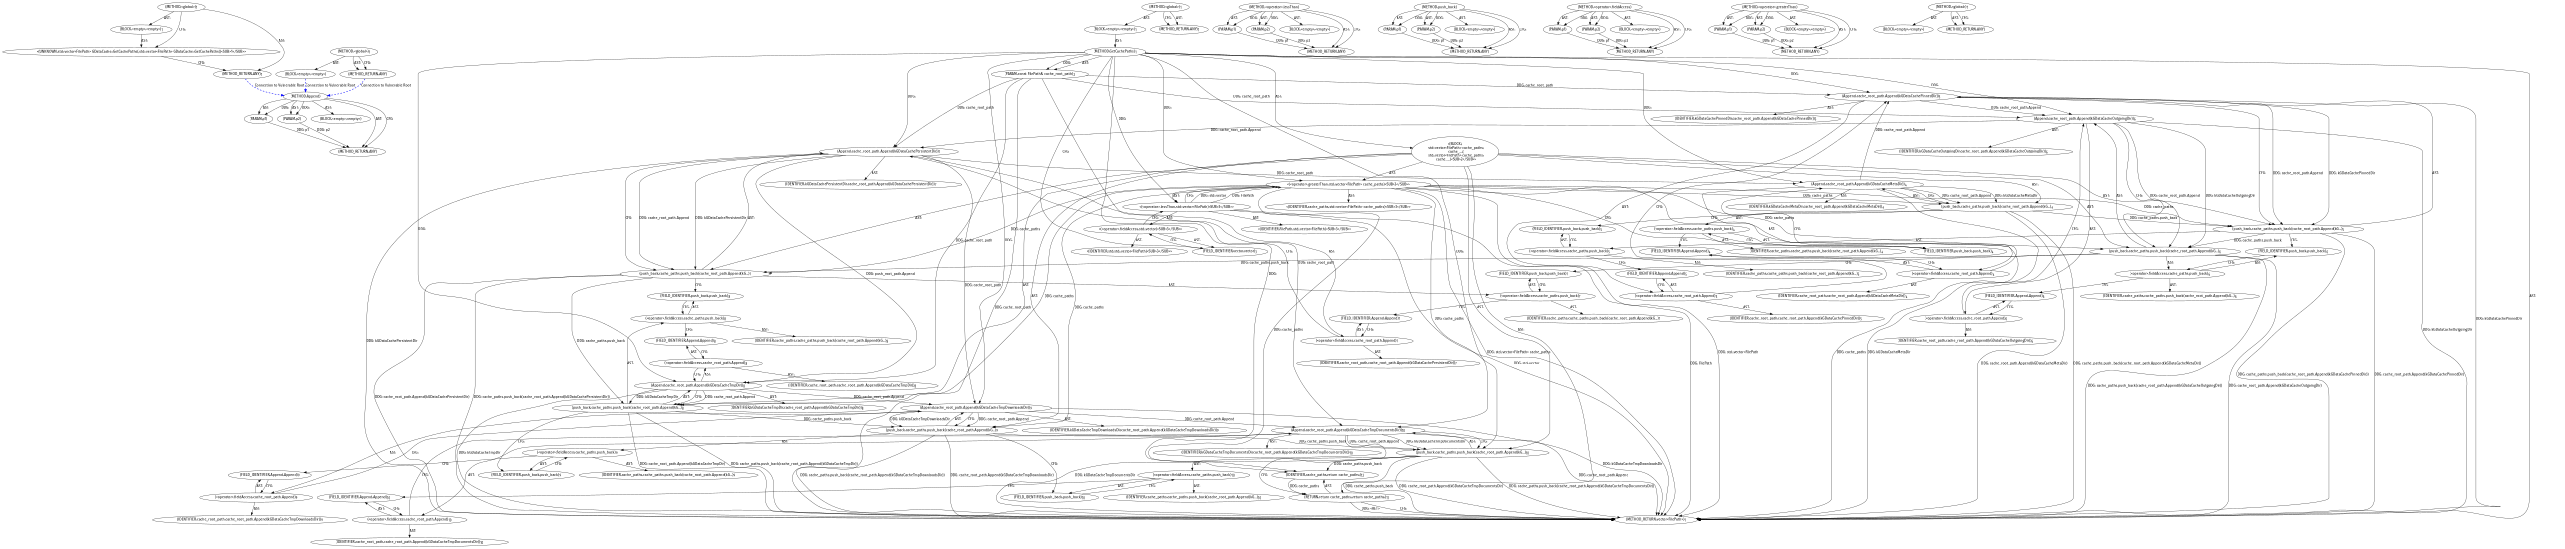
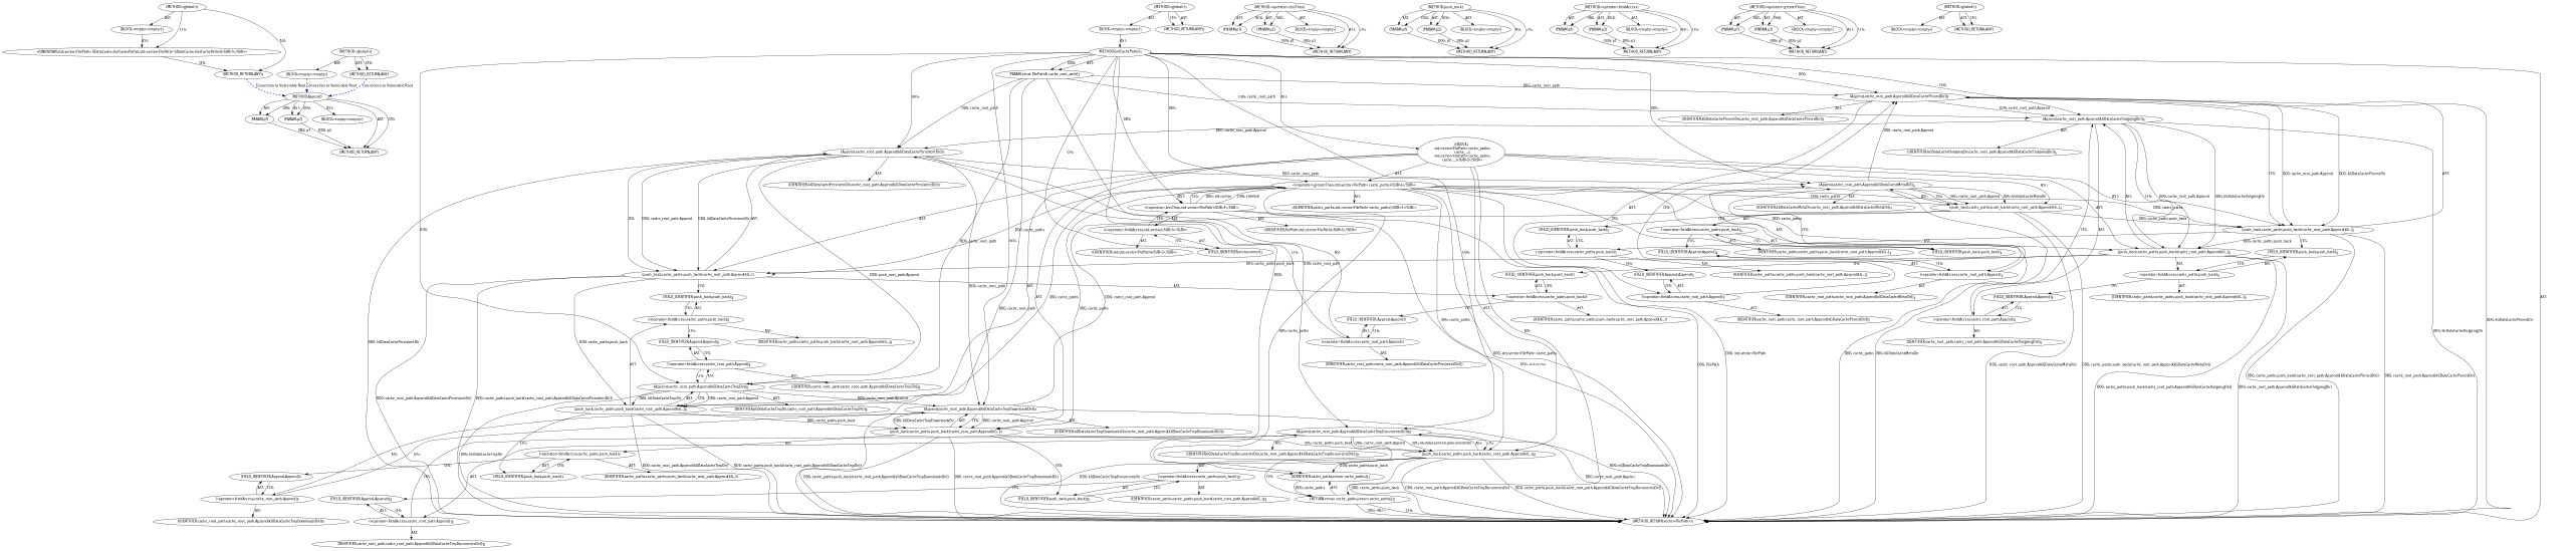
  digraph {
    fontname="Fira Sans"
    node [fontname="Fira Sans"]
    edge [fontname="Fira Sans"]
    n1 [label=<(METHOD,Append)>]
    n2 [label=<(PARAM,p1)>]
    n3 [label=<(PARAM,p2)>]
    n4 [label=<(BLOCK,&lt;empty&gt;,&lt;empty&gt;)>]
    n5 [label=<(METHOD_RETURN,ANY)>]
    n6 [label=<(METHOD,&lt;global&gt;)<SUB>1</SUB>>]
    n7 [label=<(BLOCK,&lt;empty&gt;,&lt;empty&gt;)<SUB>1</SUB>>]
    n8 [label=<(METHOD_RETURN,ANY)<SUB>1</SUB>>]
    n9 [label=<(METHOD,GetCachePaths)<SUB>1</SUB>>]
    n10 [label=<(PARAM,const FilePath&amp; cache_root_path)<SUB>2</SUB>>]
    n11 [label="<(BLOCK,{\n  std::vector&lt;FilePath&gt; cache_paths;\n  cache_...,{\n  std::vector&lt;FilePath&gt; cache_paths;\n  cache_...)<SUB>2</SUB>>"]
    n12 [label="<(&lt;operator&gt;.greaterThan,std::vector&lt;FilePath&gt; cache_paths)<SUB>3</SUB>>"]
    n13 [label="<(&lt;operator&gt;.lessThan,std::vector&lt;FilePath)<SUB>3</SUB>>"]
    n14 [label=<(FIELD_IDENTIFIER,vector,vector)<SUB>3</SUB>>]
    n15 [label=<(Append,cache_root_path.Append(kGDataCacheMetaDir))<SUB>4</SUB>>]
    n16 [label=<(Append,cache_root_path.Append(kGDataCachePinnedDir))<SUB>5</SUB>>]
    n17 [label=<(Append,cache_root_path.Append(kGDataCacheOutgoingDir))<SUB>6</SUB>>]
    n18 [label=<(Append,cache_root_path.Append(kGDataCachePersistentDir))<SUB>7</SUB>>]
    n19 [label=<(Append,cache_root_path.Append(kGDataCacheTmpDir))<SUB>8</SUB>>]
    n20 [label=<(Append,cache_root_path.Append(kGDataCacheTmpDownloadsDir))<SUB>9</SUB>>]
    n21 [label=<(Append,cache_root_path.Append(kGDataCacheTmpDocumentsDir))<SUB>10</SUB>>]
    n22 [label=<(IDENTIFIER,cache_paths,return cache_paths;)<SUB>12</SUB>>]
    n23 [label=<(METHOD_RETURN,vector&lt;FilePath&gt;)<SUB>1</SUB>>]
    n24 [label=<(push_back,cache_paths.push_back(cache_root_path.Append(kG...)<SUB>4</SUB>>]
    n25 [label=<(push_back,cache_paths.push_back(cache_root_path.Append(kG...)<SUB>5</SUB>>]
    n26 [label=<(push_back,cache_paths.push_back(cache_root_path.Append(kG...)<SUB>6</SUB>>]
    n27 [label=<(push_back,cache_paths.push_back(cache_root_path.Append(kG...)<SUB>7</SUB>>]
    n28 [label=<(push_back,cache_paths.push_back(cache_root_path.Append(kG...)<SUB>8</SUB>>]
    n29 [label=<(push_back,cache_paths.push_back(cache_root_path.Append(kG...)<SUB>9</SUB>>]
    n30 [label=<(push_back,cache_paths.push_back(cache_root_path.Append(kG...)<SUB>10</SUB>>]
    n31 [label=<(RETURN,return cache_paths;,return cache_paths;)<SUB>11</SUB>>]
    n32 [label="<(IDENTIFIER,cache_paths,std::vector&lt;FilePath&gt; cache_paths)<SUB>3</SUB>>"]
    n33 [label=<(FIELD_IDENTIFIER,push_back,push_back)<SUB>4</SUB>>]
    n34 [label="<(&lt;operator&gt;.fieldAccess,std::vector)<SUB>3</SUB>>"]
    n35 [label="<(IDENTIFIER,FilePath,std::vector&lt;FilePath)<SUB>3</SUB>>"]
    n36 [label=<(&lt;operator&gt;.fieldAccess,cache_root_path.Append)<SUB>4</SUB>>]
    n37 [label=<(IDENTIFIER,kGDataCacheMetaDir,cache_root_path.Append(kGDataCacheMetaDir))<SUB>4</SUB>>]
    n38 [label=<(&lt;operator&gt;.fieldAccess,cache_root_path.Append)<SUB>5</SUB>>]
    n39 [label=<(IDENTIFIER,kGDataCachePinnedDir,cache_root_path.Append(kGDataCachePinnedDir))<SUB>5</SUB>>]
    n40 [label=<(&lt;operator&gt;.fieldAccess,cache_root_path.Append)<SUB>6</SUB>>]
    n41 [label=<(IDENTIFIER,kGDataCacheOutgoingDir,cache_root_path.Append(kGDataCacheOutgoingDir))<SUB>6</SUB>>]
    n42 [label=<(&lt;operator&gt;.fieldAccess,cache_root_path.Append)<SUB>7</SUB>>]
    n43 [label=<(IDENTIFIER,kGDataCachePersistentDir,cache_root_path.Append(kGDataCachePersistentDir))<SUB>7</SUB>>]
    n44 [label=<(&lt;operator&gt;.fieldAccess,cache_root_path.Append)<SUB>8</SUB>>]
    n45 [label=<(IDENTIFIER,kGDataCacheTmpDir,cache_root_path.Append(kGDataCacheTmpDir))<SUB>8</SUB>>]
    n46 [label=<(&lt;operator&gt;.fieldAccess,cache_root_path.Append)<SUB>9</SUB>>]
    n47 [label=<(IDENTIFIER,kGDataCacheTmpDownloadsDir,cache_root_path.Append(kGDataCacheTmpDownloadsDir))<SUB>9</SUB>>]
    n48 [label=<(&lt;operator&gt;.fieldAccess,cache_root_path.Append)<SUB>10</SUB>>]
    n49 [label=<(IDENTIFIER,kGDataCacheTmpDocumentsDir,cache_root_path.Append(kGDataCacheTmpDocumentsDir))<SUB>10</SUB>>]
    n50 [label=<(&lt;operator&gt;.fieldAccess,cache_paths.push_back)<SUB>4</SUB>>]
    n51 [label=<(FIELD_IDENTIFIER,push_back,push_back)<SUB>5</SUB>>]
    n52 [label=<(&lt;operator&gt;.fieldAccess,cache_paths.push_back)<SUB>5</SUB>>]
    n53 [label=<(FIELD_IDENTIFIER,push_back,push_back)<SUB>6</SUB>>]
    n54 [label=<(&lt;operator&gt;.fieldAccess,cache_paths.push_back)<SUB>6</SUB>>]
    n55 [label=<(FIELD_IDENTIFIER,push_back,push_back)<SUB>7</SUB>>]
    n56 [label=<(&lt;operator&gt;.fieldAccess,cache_paths.push_back)<SUB>7</SUB>>]
    n57 [label=<(FIELD_IDENTIFIER,push_back,push_back)<SUB>8</SUB>>]
    n58 [label=<(&lt;operator&gt;.fieldAccess,cache_paths.push_back)<SUB>8</SUB>>]
    n59 [label=<(FIELD_IDENTIFIER,push_back,push_back)<SUB>9</SUB>>]
    n60 [label=<(&lt;operator&gt;.fieldAccess,cache_paths.push_back)<SUB>9</SUB>>]
    n61 [label=<(FIELD_IDENTIFIER,push_back,push_back)<SUB>10</SUB>>]
    n62 [label=<(&lt;operator&gt;.fieldAccess,cache_paths.push_back)<SUB>10</SUB>>]
    n63 [label="<(IDENTIFIER,std,std::vector&lt;FilePath)<SUB>3</SUB>>"]
    n64 [label=<(IDENTIFIER,cache_paths,cache_paths.push_back(cache_root_path.Append(kG...)<SUB>4</SUB>>]
    n65 [label=<(FIELD_IDENTIFIER,Append,Append)<SUB>4</SUB>>]
    n66 [label=<(IDENTIFIER,cache_root_path,cache_root_path.Append(kGDataCacheMetaDir))<SUB>4</SUB>>]
    n67 [label=<(IDENTIFIER,cache_paths,cache_paths.push_back(cache_root_path.Append(kG...)<SUB>5</SUB>>]
    n68 [label=<(FIELD_IDENTIFIER,Append,Append)<SUB>5</SUB>>]
    n69 [label=<(IDENTIFIER,cache_root_path,cache_root_path.Append(kGDataCachePinnedDir))<SUB>5</SUB>>]
    n70 [label=<(IDENTIFIER,cache_paths,cache_paths.push_back(cache_root_path.Append(kG...)<SUB>6</SUB>>]
    n71 [label=<(FIELD_IDENTIFIER,Append,Append)<SUB>6</SUB>>]
    n72 [label=<(IDENTIFIER,cache_root_path,cache_root_path.Append(kGDataCacheOutgoingDir))<SUB>6</SUB>>]
    n73 [label=<(IDENTIFIER,cache_paths,cache_paths.push_back(cache_root_path.Append(kG...)<SUB>7</SUB>>]
    n74 [label=<(FIELD_IDENTIFIER,Append,Append)<SUB>7</SUB>>]
    n75 [label=<(IDENTIFIER,cache_root_path,cache_root_path.Append(kGDataCachePersistentDir))<SUB>7</SUB>>]
    n76 [label=<(IDENTIFIER,cache_paths,cache_paths.push_back(cache_root_path.Append(kG...)<SUB>8</SUB>>]
    n77 [label=<(FIELD_IDENTIFIER,Append,Append)<SUB>8</SUB>>]
    n78 [label=<(IDENTIFIER,cache_root_path,cache_root_path.Append(kGDataCacheTmpDir))<SUB>8</SUB>>]
    n79 [label=<(IDENTIFIER,cache_paths,cache_paths.push_back(cache_root_path.Append(kG...)<SUB>9</SUB>>]
    n80 [label=<(FIELD_IDENTIFIER,Append,Append)<SUB>9</SUB>>]
    n81 [label=<(IDENTIFIER,cache_root_path,cache_root_path.Append(kGDataCacheTmpDownloadsDir))<SUB>9</SUB>>]
    n82 [label=<(IDENTIFIER,cache_paths,cache_paths.push_back(cache_root_path.Append(kG...)<SUB>10</SUB>>]
    n83 [label=<(FIELD_IDENTIFIER,Append,Append)<SUB>10</SUB>>]
    n84 [label=<(IDENTIFIER,cache_root_path,cache_root_path.Append(kGDataCacheTmpDocumentsDir))<SUB>10</SUB>>]
    n85 [label=<(METHOD,&lt;operator&gt;.lessThan)>]
    n86 [label=<(PARAM,p1)>]
    n87 [label=<(PARAM,p2)>]
    n88 [label=<(BLOCK,&lt;empty&gt;,&lt;empty&gt;)>]
    n89 [label=<(METHOD_RETURN,ANY)>]
    n90 [label=<(METHOD,push_back)>]
    n91 [label=<(PARAM,p1)>]
    n92 [label=<(PARAM,p2)>]
    n93 [label=<(BLOCK,&lt;empty&gt;,&lt;empty&gt;)>]
    n94 [label=<(METHOD_RETURN,ANY)>]
    n95 [label=<(METHOD,&lt;operator&gt;.fieldAccess)>]
    n96 [label=<(PARAM,p1)>]
    n97 [label=<(PARAM,p2)>]
    n98 [label=<(BLOCK,&lt;empty&gt;,&lt;empty&gt;)>]
    n99 [label=<(METHOD_RETURN,ANY)>]
    n100 [label=<(METHOD,&lt;operator&gt;.greaterThan)>]
    n101 [label=<(PARAM,p1)>]
    n102 [label=<(PARAM,p2)>]
    n103 [label=<(BLOCK,&lt;empty&gt;,&lt;empty&gt;)>]
    n104 [label=<(METHOD_RETURN,ANY)>]
    n105 [label=<(METHOD,&lt;global&gt;)<SUB>1</SUB>>]
    n106 [label=<(BLOCK,&lt;empty&gt;,&lt;empty&gt;)>]
    n107 [label=<(METHOD_RETURN,ANY)>]
    n108 [label=<(METHOD,&lt;global&gt;)<SUB>1</SUB>>]
    n109 [label=<(BLOCK,&lt;empty&gt;,&lt;empty&gt;)<SUB>1</SUB>>]
    n110 [label="<(UNKNOWN,std::vector&lt;FilePath&gt; GDataCache::GetCachePaths(,std::vector&lt;FilePath&gt; GDataCache::GetCachePaths()<SUB>1</SUB>>"]
    n111 [label=<(METHOD_RETURN,ANY)<SUB>1</SUB>>]
    n112 [label=<(METHOD,&lt;global&gt;)<SUB>1</SUB>>]
    n113 [label=<(BLOCK,&lt;empty&gt;,&lt;empty&gt;)>]
    n114 [label=<(METHOD_RETURN,ANY)>]
    n1 -> n2 [label="AST: "]
    n1 -> n2 [label="DDG: "]
    n1 -> n3 [label="AST: "]
    n1 -> n3 [label="DDG: "]
    n1 -> n4 [label="AST: "]
    n1 -> n5 [label="AST: "]
    n1 -> n5 [label="CFG: "]
    n2 -> n5 [label="DDG: p1"]
    n3 -> n5 [label="DDG: p2"]
    n6 -> n7 [label="AST: "]
    n6 -> n8 [label="AST: "]
    n6 -> n8 [label="CFG: "]
    n7 -> n9 [label="AST: "]
    n9 -> n10 [label="AST: "]
    n9 -> n10 [label="DDG: "]
    n9 -> n11 [label="AST: "]
    n9 -> n12 [label="DDG: "]
    n9 -> n13 [label="DDG: "]
    n9 -> n14 [label="CFG: "]
    n9 -> n15 [label="DDG: "]
    n9 -> n16 [label="DDG: "]
    n9 -> n17 [label="DDG: "]
    n9 -> n18 [label="DDG: "]
    n9 -> n19 [label="DDG: "]
    n9 -> n20 [label="DDG: "]
    n9 -> n21 [label="DDG: "]
    n9 -> n22 [label="DDG: "]
    n9 -> n23 [label="AST: "]
    n10 -> n16 [label="DDG: cache_root_path"]
    n10 -> n17 [label="DDG: cache_root_path"]
    n10 -> n18 [label="DDG: cache_root_path"]
    n10 -> n19 [label="DDG: cache_root_path"]
    n10 -> n21 [label="DDG: cache_root_path"]
    n10 -> n23 [label="DDG: cache_root_path"]
    n11 -> n12 [label="AST: "]
    n11 -> n24 [label="AST: "]
    n11 -> n25 [label="AST: "]
    n11 -> n26 [label="AST: "]
    n11 -> n27 [label="AST: "]
    n11 -> n28 [label="AST: "]
    n11 -> n29 [label="AST: "]
    n11 -> n30 [label="AST: "]
    n11 -> n31 [label="AST: "]
    n12 -> n13 [label="AST: "]
    n12 -> n22 [label="DDG: cache_paths"]
    n12 -> n23 [label="DDG: std::vector&lt;FilePath"]
    n12 -> n23 [label="DDG: cache_paths"]
    n12 -> n23 [label="DDG: std::vector&lt;FilePath&gt; cache_paths"]
    n12 -> n24 [label="DDG: cache_paths"]
    n12 -> n25 [label="DDG: cache_paths"]
    n12 -> n26 [label="DDG: cache_paths"]
    n12 -> n27 [label="DDG: cache_paths"]
    n12 -> n28 [label="DDG: cache_paths"]
    n12 -> n29 [label="DDG: cache_paths"]
    n12 -> n30 [label="DDG: cache_paths"]
    n12 -> n32 [label="AST: "]
    n12 -> n33 [label="CFG: "]
    n13 -> n12 [label="CFG: "]
    n13 -> n12 [label="DDG: std::vector"]
    n13 -> n12 [label="DDG: FilePath"]
    n13 -> n23 [label="DDG: std::vector"]
    n13 -> n23 [label="DDG: FilePath"]
    n13 -> n34 [label="AST: "]
    n13 -> n35 [label="AST: "]
-   n14 -> n34 [label="CFG: "]
+   n14 -> n34 [label="CFG: " style=dashed]
    n15 -> n16 [label="DDG: cache_root_path.Append"]
    n15 -> n23 [label="DDG: kGDataCacheMetaDir"]
    n15 -> n24 [label="CFG: "]
    n15 -> n24 [label="DDG: cache_root_path.Append"]
    n15 -> n24 [label="DDG: kGDataCacheMetaDir"]
    n15 -> n36 [label="AST: "]
    n15 -> n37 [label="AST: "]
    n16 -> n17 [label="DDG: cache_root_path.Append"]
    n16 -> n23 [label="DDG: kGDataCachePinnedDir"]
    n16 -> n25 [label="CFG: "]
    n16 -> n25 [label="DDG: cache_root_path.Append"]
    n16 -> n25 [label="DDG: kGDataCachePinnedDir"]
    n16 -> n38 [label="AST: "]
    n16 -> n39 [label="AST: "]
    n17 -> n18 [label="DDG: cache_root_path.Append"]
    n17 -> n23 [label="DDG: kGDataCacheOutgoingDir"]
    n17 -> n26 [label="CFG: "]
    n17 -> n26 [label="DDG: cache_root_path.Append"]
    n17 -> n26 [label="DDG: kGDataCacheOutgoingDir"]
    n17 -> n40 [label="AST: "]
    n17 -> n41 [label="AST: "]
    n18 -> n15 [label="DDG: cache_root_path"]
    n18 -> n19 [label="DDG: push_root_path.Append"]
    n18 -> n20 [label="DDG: cache_root_path"]
    n18 -> n23 [label="DDG: kGDataCachePersistentDir"]
    n18 -> n27 [label="CFG: "]
    n18 -> n27 [label="DDG: cache_root_path.Append"]
    n18 -> n27 [label="DDG: kGDataCachePersistentDir"]
    n18 -> n42 [label="AST: "]
    n18 -> n43 [label="AST: "]
    n19 -> n20 [label="DDG: cache_root_path.Append"]
    n19 -> n23 [label="DDG: kGDataCacheTmpDir"]
    n19 -> n28 [label="CFG: "]
    n19 -> n28 [label="DDG: cache_root_path.Append"]
    n19 -> n28 [label="DDG: kGDataCacheTmpDir"]
    n19 -> n44 [label="AST: "]
    n19 -> n45 [label="AST: "]
-   n20 -> n21 [label="DDG: cache_root_path.Append"]
+   n20 -> n15 [label="DDG: cache_root_path.Append"]
    n20 -> n23 [label="DDG: kGDataCacheTmpDownloadsDir"]
    n20 -> n29 [label="CFG: "]
    n20 -> n29 [label="DDG: cache_root_path.Append"]
    n20 -> n29 [label="DDG: kGDataCacheTmpDownloadsDir"]
    n20 -> n46 [label="AST: "]
    n20 -> n47 [label="AST: "]
    n21 -> n23 [label="DDG: cache_root_path.Append"]
    n21 -> n23 [label="DDG: kGDataCacheTmpDocumentsDir"]
    n21 -> n30 [label="CFG: "]
    n21 -> n30 [label="DDG: cache_root_path.Append"]
    n21 -> n30 [label="DDG: kGDataCacheTmpDocumentsDir"]
    n21 -> n48 [label="AST: "]
    n21 -> n49 [label="AST: "]
    n22 -> n31 [label="DDG: cache_paths"]
    n24 -> n15 [label="AST: "]
    n24 -> n23 [label="DDG: cache_root_path.Append(kGDataCacheMetaDir)"]
    n24 -> n23 [label="DDG: cache_paths.push_back(cache_root_path.Append(kGDataCacheMetaDir))"]
    n24 -> n25 [label="DDG: cache_paths.push_back"]
    n24 -> n50 [label="AST: "]
    n24 -> n51 [label="CFG: "]
    n25 -> n16 [label="AST: "]
    n25 -> n23 [label="DDG: cache_root_path.Append(kGDataCachePinnedDir)"]
    n25 -> n23 [label="DDG: cache_paths.push_back(cache_root_path.Append(kGDataCachePinnedDir))"]
    n25 -> n26 [label="DDG: cache_paths.push_back"]
    n25 -> n52 [label="AST: "]
    n25 -> n53 [label="CFG: "]
    n26 -> n17 [label="AST: "]
    n26 -> n23 [label="DDG: cache_root_path.Append(kGDataCacheOutgoingDir)"]
    n26 -> n23 [label="DDG: cache_paths.push_back(cache_root_path.Append(kGDataCacheOutgoingDir))"]
    n26 -> n27 [label="DDG: cache_paths.push_back"]
    n26 -> n54 [label="AST: "]
    n26 -> n55 [label="CFG: "]
    n27 -> n18 [label="AST: "]
    n27 -> n23 [label="DDG: cache_root_path.Append(kGDataCachePersistentDir)"]
    n27 -> n23 [label="DDG: cache_paths.push_back(cache_root_path.Append(kGDataCachePersistentDir))"]
    n27 -> n28 [label="DDG: cache_paths.push_back"]
    n27 -> n56 [label="AST: "]
    n27 -> n57 [label="CFG: "]
    n28 -> n19 [label="AST: "]
    n28 -> n23 [label="DDG: cache_root_path.Append(kGDataCacheTmpDir)"]
    n28 -> n23 [label="DDG: cache_paths.push_back(cache_root_path.Append(kGDataCacheTmpDir))"]
    n28 -> n29 [label="DDG: cache_paths.push_back"]
    n28 -> n58 [label="AST: "]
    n28 -> n59 [label="CFG: "]
    n29 -> n20 [label="AST: "]
    n29 -> n23 [label="DDG: cache_root_path.Append(kGDataCacheTmpDownloadsDir)"]
    n29 -> n23 [label="DDG: cache_paths.push_back(cache_root_path.Append(kGDataCacheTmpDownloadsDir))"]
    n29 -> n30 [label="DDG: cache_paths.push_back"]
    n29 -> n60 [label="AST: "]
    n29 -> n61 [label="CFG: "]
    n30 -> n21 [label="AST: "]
    n30 -> n22 [label="DDG: cache_paths.push_back"]
    n30 -> n23 [label="DDG: cache_paths.push_back"]
    n30 -> n23 [label="DDG: cache_root_path.Append(kGDataCacheTmpDocumentsDir)"]
    n30 -> n23 [label="DDG: cache_paths.push_back(cache_root_path.Append(kGDataCacheTmpDocumentsDir))"]
    n30 -> n31 [label="CFG: "]
    n30 -> n62 [label="AST: "]
    n31 -> n22 [label="AST: "]
    n31 -> n23 [label="CFG: "]
    n31 -> n23 [label="DDG: &lt;RET&gt;"]
    n33 -> n50 [label="CFG: "]
    n34 -> n13 [label="CFG: "]
    n34 -> n14 [label="AST: "]
    n34 -> n63 [label="AST: "]
    n36 -> n15 [label="CFG: "]
    n36 -> n65 [label="AST: "]
    n36 -> n66 [label="AST: "]
    n38 -> n16 [label="CFG: "]
    n38 -> n68 [label="AST: "]
    n38 -> n69 [label="AST: "]
    n40 -> n17 [label="CFG: "]
    n40 -> n71 [label="AST: "]
    n40 -> n72 [label="AST: "]
    n42 -> n18 [label="CFG: "]
    n42 -> n74 [label="AST: "]
    n42 -> n75 [label="AST: "]
    n44 -> n19 [label="CFG: "]
    n44 -> n77 [label="AST: "]
    n44 -> n78 [label="AST: "]
    n46 -> n20 [label="CFG: "]
    n46 -> n80 [label="AST: "]
    n46 -> n81 [label="AST: "]
    n48 -> n21 [label="CFG: "]
    n48 -> n83 [label="AST: "]
    n48 -> n84 [label="AST: "]
    n50 -> n33 [label="AST: "]
    n50 -> n64 [label="AST: "]
    n50 -> n65 [label="CFG: "]
    n51 -> n52 [label="CFG: "]
    n52 -> n51 [label="AST: "]
    n52 -> n67 [label="AST: "]
    n52 -> n68 [label="CFG: "]
    n53 -> n54 [label="CFG: "]
    n54 -> n53 [label="AST: "]
    n54 -> n70 [label="AST: "]
    n54 -> n71 [label="CFG: "]
    n55 -> n56 [label="CFG: "]
    n56 -> n55 [label="AST: "]
    n56 -> n73 [label="AST: "]
    n56 -> n74 [label="CFG: "]
    n57 -> n58 [label="CFG: "]
    n58 -> n57 [label="AST: "]
    n58 -> n76 [label="AST: "]
    n58 -> n77 [label="CFG: "]
    n59 -> n60 [label="CFG: "]
    n60 -> n59 [label="AST: "]
    n60 -> n79 [label="AST: "]
    n60 -> n80 [label="CFG: "]
    n61 -> n62 [label="CFG: "]
    n62 -> n61 [label="AST: "]
    n62 -> n82 [label="AST: "]
    n62 -> n83 [label="CFG: "]
    n65 -> n36 [label="CFG: "]
    n68 -> n38 [label="CFG: "]
    n71 -> n40 [label="CFG: "]
    n74 -> n42 [label="CFG: "]
    n77 -> n44 [label="CFG: "]
    n80 -> n46 [label="CFG: "]
    n83 -> n48 [label="CFG: "]
    n85 -> n86 [label="AST: "]
    n85 -> n86 [label="DDG: "]
    n85 -> n87 [label="AST: "]
    n85 -> n87 [label="DDG: "]
    n85 -> n88 [label="AST: "]
    n85 -> n89 [label="AST: "]
    n85 -> n89 [label="CFG: "]
    n86 -> n89 [label="DDG: p1"]
    n87 -> n89 [label="DDG: p2"]
    n90 -> n91 [label="AST: "]
    n90 -> n91 [label="DDG: "]
    n90 -> n92 [label="AST: "]
    n90 -> n92 [label="DDG: "]
    n90 -> n93 [label="AST: "]
    n90 -> n94 [label="AST: "]
    n90 -> n94 [label="CFG: "]
    n91 -> n94 [label="DDG: p1"]
    n92 -> n94 [label="DDG: p2"]
    n95 -> n96 [label="AST: "]
    n95 -> n96 [label="DDG: "]
    n95 -> n97 [label="AST: "]
    n95 -> n97 [label="DDG: "]
    n95 -> n98 [label="AST: "]
    n95 -> n99 [label="AST: "]
    n95 -> n99 [label="CFG: "]
    n96 -> n99 [label="DDG: p1"]
    n97 -> n99 [label="DDG: p2"]
    n100 -> n101 [label="AST: "]
    n100 -> n101 [label="DDG: "]
    n100 -> n102 [label="AST: "]
    n100 -> n102 [label="DDG: "]
    n100 -> n103 [label="AST: "]
    n100 -> n104 [label="AST: "]
    n100 -> n104 [label="CFG: "]
    n101 -> n104 [label="DDG: p1"]
    n102 -> n104 [label="DDG: p2"]
    n105 -> n106 [label="AST: "]
    n105 -> n107 [label="AST: "]
    n105 -> n107 [label="CFG: "]
    n108 -> n109 [label="AST: "]
    n108 -> n110 [label="CFG: "]
    n108 -> n111 [label="AST: "]
    n109 -> n110 [label="AST: "]
    n110 -> n111 [label="CFG: "]
    n111 -> n1 [color=blue label="Connection to Vulnerable Root" penwidth=2.0 style=dashed]
    n112 -> n113 [label="AST: "]
    n112 -> n114 [label="AST: "]
    n112 -> n114 [label="CFG: "]
    n113 -> n1 [color=blue label="Connection to Vulnerable Root" penwidth=2.0 style=dashed]
    n114 -> n1 [color=blue label="Connection to Vulnerable Root" penwidth=2.0 style=dashed]
  }
